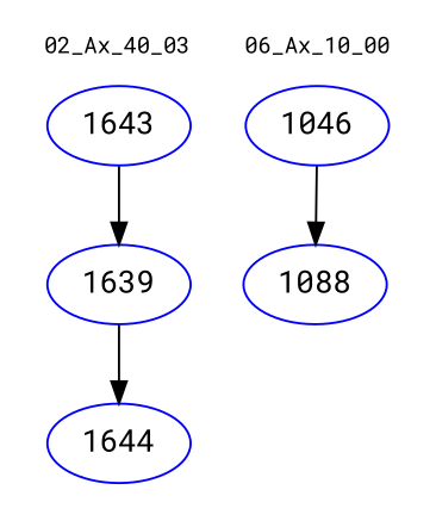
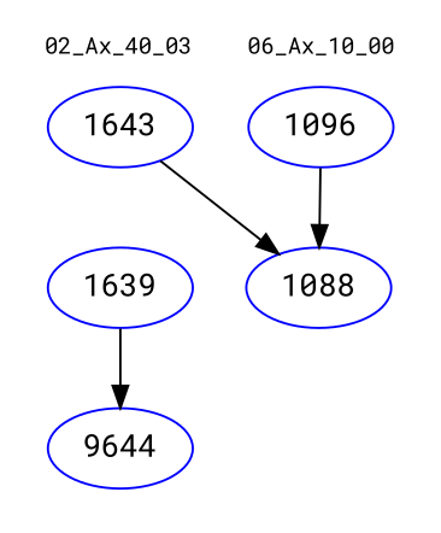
  digraph {
    fontname="Roboto Mono"
    node [color=blue fontname="Roboto Mono"]
    edge [color=black fontname="Roboto Mono"]
    n1 [label=1643]
    n2 [label=1639]
-   n3 [label=1644]
-   n4 [label=1046]
+   n3 [label=9644]
+   n4 [label=1096]
    n5 [label=1088]
    subgraph cluster_1 {
      color=white
      fontsize=10
      label="02_Ax_40_03"
      n1
      n2
      n3
    }
    subgraph cluster_2 {
      color=white
      fontsize=10
      label="06_Ax_10_00"
      n4
      n5
    }
-   n1 -> n2
+   n1 -> n5
    n2 -> n3
    n4 -> n5
  }
